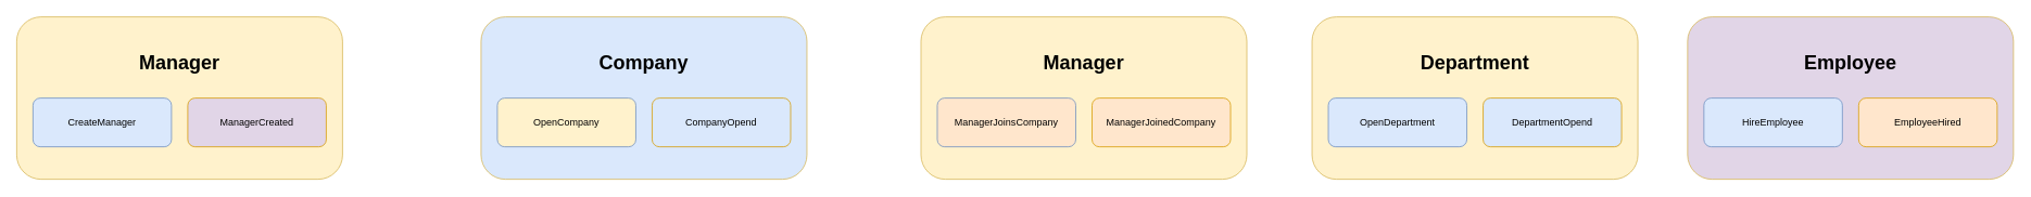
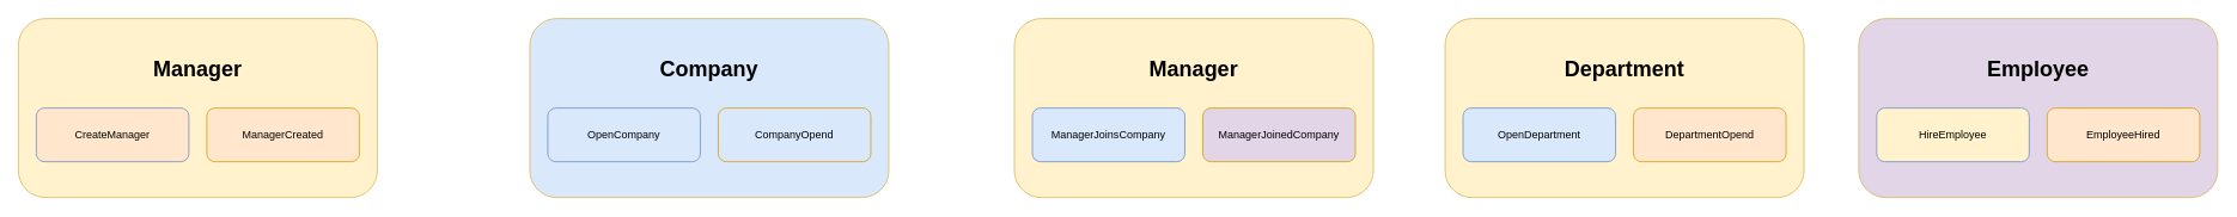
  <mxCell id="0" />
  <mxCell id="1" parent="0" />
  <mxCell id="2" value="&lt;h1&gt;Manager&lt;/h1&gt;&lt;div&gt;&lt;br&gt;&lt;/div&gt;&lt;div&gt;&lt;br&gt;&lt;/div&gt;&lt;div&gt;&lt;br&gt;&lt;/div&gt;&lt;div&gt;&lt;br&gt;&lt;/div&gt;&lt;div&gt;&lt;br&gt;&lt;/div&gt;&lt;div&gt;&lt;br&gt;&lt;/div&gt;" style="rounded=1;whiteSpace=wrap;html=1;fillColor=#fff2cc;strokeColor=#d6b656;" parent="1" vertex="1"><mxGeometry x="20" y="20" width="400" height="200" as="geometry" /></mxCell>
- <mxCell id="3" value="CreateManager" style="rounded=1;whiteSpace=wrap;html=1;fillColor=#dae8fc;strokeColor=#6c8ebf;" parent="1" vertex="1"><mxGeometry x="40" y="120" width="170" height="60" as="geometry" /></mxCell>
- <mxCell id="4" value="ManagerCreated" style="rounded=1;whiteSpace=wrap;html=1;fillColor=#e1d5e7;strokeColor=#d79b00;" parent="1" vertex="1"><mxGeometry x="230" y="120" width="170" height="60" as="geometry" /></mxCell>
+ <mxCell id="3" value="CreateManager" style="rounded=1;whiteSpace=wrap;html=1;fillColor=#ffe6cc;strokeColor=#6c8ebf;" parent="1" vertex="1"><mxGeometry x="40" y="120" width="170" height="60" as="geometry" /></mxCell>
+ <mxCell id="4" value="ManagerCreated" style="rounded=1;whiteSpace=wrap;html=1;fillColor=#ffe6cc;strokeColor=#d79b00;" parent="1" vertex="1"><mxGeometry x="230" y="120" width="170" height="60" as="geometry" /></mxCell>
  <mxCell id="5" value="&lt;h1&gt;Company&lt;/h1&gt;&lt;div&gt;&lt;br&gt;&lt;/div&gt;&lt;div&gt;&lt;br&gt;&lt;/div&gt;&lt;div&gt;&lt;br&gt;&lt;/div&gt;&lt;div&gt;&lt;br&gt;&lt;/div&gt;&lt;div&gt;&lt;br&gt;&lt;/div&gt;&lt;div&gt;&lt;br&gt;&lt;/div&gt;" style="rounded=1;whiteSpace=wrap;html=1;fillColor=#dae8fc;strokeColor=#d6b656;" parent="1" vertex="1"><mxGeometry x="590" y="20" width="400" height="200" as="geometry" /></mxCell>
- <mxCell id="6" value="OpenCompany" style="rounded=1;whiteSpace=wrap;html=1;fillColor=#fff2cc;strokeColor=#6c8ebf;" parent="1" vertex="1"><mxGeometry x="610" y="120" width="170" height="60" as="geometry" /></mxCell>
+ <mxCell id="6" value="OpenCompany" style="rounded=1;whiteSpace=wrap;html=1;fillColor=#dae8fc;strokeColor=#6c8ebf;" parent="1" vertex="1"><mxGeometry x="610" y="120" width="170" height="60" as="geometry" /></mxCell>
  <mxCell id="7" value="CompanyOpend" style="rounded=1;whiteSpace=wrap;html=1;fillColor=#dae8fc;strokeColor=#d79b00;" parent="1" vertex="1"><mxGeometry x="800" y="120" width="170" height="60" as="geometry" /></mxCell>
  <mxCell id="8" value="&lt;h1&gt;Manager&lt;/h1&gt;&lt;div&gt;&lt;br&gt;&lt;/div&gt;&lt;div&gt;&lt;br&gt;&lt;/div&gt;&lt;div&gt;&lt;br&gt;&lt;/div&gt;&lt;div&gt;&lt;br&gt;&lt;/div&gt;&lt;div&gt;&lt;br&gt;&lt;/div&gt;&lt;div&gt;&lt;br&gt;&lt;/div&gt;" style="rounded=1;whiteSpace=wrap;html=1;fillColor=#fff2cc;strokeColor=#d6b656;" parent="1" vertex="1"><mxGeometry x="1130" y="20" width="400" height="200" as="geometry" /></mxCell>
- <mxCell id="9" value="ManagerJoinsCompany" style="rounded=1;whiteSpace=wrap;html=1;fillColor=#ffe6cc;strokeColor=#6c8ebf;" parent="1" vertex="1"><mxGeometry x="1150" y="120" width="170" height="60" as="geometry" /></mxCell>
- <mxCell id="10" value="ManagerJoinedCompany" style="rounded=1;whiteSpace=wrap;html=1;fillColor=#ffe6cc;strokeColor=#d79b00;" parent="1" vertex="1"><mxGeometry x="1340" y="120" width="170" height="60" as="geometry" /></mxCell>
+ <mxCell id="9" value="ManagerJoinsCompany" style="rounded=1;whiteSpace=wrap;html=1;fillColor=#dae8fc;strokeColor=#6c8ebf;" parent="1" vertex="1"><mxGeometry x="1150" y="120" width="170" height="60" as="geometry" /></mxCell>
+ <mxCell id="10" value="ManagerJoinedCompany" style="rounded=1;whiteSpace=wrap;html=1;fillColor=#e1d5e7;strokeColor=#d79b00;" parent="1" vertex="1"><mxGeometry x="1340" y="120" width="170" height="60" as="geometry" /></mxCell>
  <mxCell id="11" value="&lt;h1&gt;Employee&lt;/h1&gt;&lt;div&gt;&lt;br&gt;&lt;/div&gt;&lt;div&gt;&lt;br&gt;&lt;/div&gt;&lt;div&gt;&lt;br&gt;&lt;/div&gt;&lt;div&gt;&lt;br&gt;&lt;/div&gt;&lt;div&gt;&lt;br&gt;&lt;/div&gt;&lt;div&gt;&lt;br&gt;&lt;/div&gt;" style="rounded=1;whiteSpace=wrap;html=1;fillColor=#e1d5e7;strokeColor=#d6b656;" parent="1" vertex="1"><mxGeometry x="2071" y="20" width="400" height="200" as="geometry" /></mxCell>
- <mxCell id="12" value="HireEmployee" style="rounded=1;whiteSpace=wrap;html=1;fillColor=#dae8fc;strokeColor=#6c8ebf;" parent="1" vertex="1"><mxGeometry x="2091" y="120" width="170" height="60" as="geometry" /></mxCell>
+ <mxCell id="12" value="HireEmployee" style="rounded=1;whiteSpace=wrap;html=1;fillColor=#fff2cc;strokeColor=#6c8ebf;" parent="1" vertex="1"><mxGeometry x="2091" y="120" width="170" height="60" as="geometry" /></mxCell>
  <mxCell id="13" value="EmployeeHired" style="rounded=1;whiteSpace=wrap;html=1;fillColor=#ffe6cc;strokeColor=#d79b00;" parent="1" vertex="1"><mxGeometry x="2281" y="120" width="170" height="60" as="geometry" /></mxCell>
  <mxCell id="14" value="&lt;h1&gt;Department&lt;/h1&gt;&lt;div&gt;&lt;br&gt;&lt;/div&gt;&lt;div&gt;&lt;br&gt;&lt;/div&gt;&lt;div&gt;&lt;br&gt;&lt;/div&gt;&lt;div&gt;&lt;br&gt;&lt;/div&gt;&lt;div&gt;&lt;br&gt;&lt;/div&gt;&lt;div&gt;&lt;br&gt;&lt;/div&gt;" style="rounded=1;whiteSpace=wrap;html=1;fillColor=#fff2cc;strokeColor=#d6b656;" parent="1" vertex="1"><mxGeometry x="1610" y="20" width="400" height="200" as="geometry" /></mxCell>
  <mxCell id="15" value="OpenDepartment" style="rounded=1;whiteSpace=wrap;html=1;fillColor=#dae8fc;strokeColor=#6c8ebf;" parent="1" vertex="1"><mxGeometry x="1630" y="120" width="170" height="60" as="geometry" /></mxCell>
- <mxCell id="16" value="DepartmentOpend" style="rounded=1;whiteSpace=wrap;html=1;fillColor=#dae8fc;strokeColor=#d79b00;" parent="1" vertex="1"><mxGeometry x="1820" y="120" width="170" height="60" as="geometry" /></mxCell>
+ <mxCell id="16" value="DepartmentOpend" style="rounded=1;whiteSpace=wrap;html=1;fillColor=#ffe6cc;strokeColor=#d79b00;" parent="1" vertex="1"><mxGeometry x="1820" y="120" width="170" height="60" as="geometry" /></mxCell>
